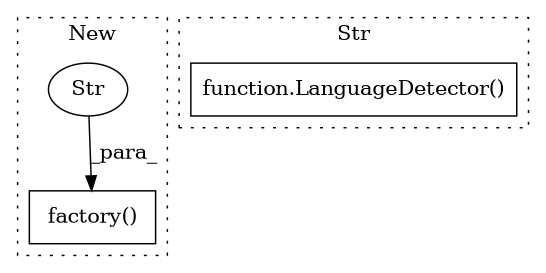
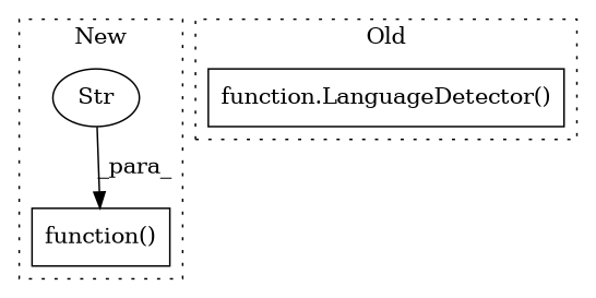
  digraph {
    node [a=75 shape=box]
-   n1 [l="17,28" label="factory()" s="6787,6823"]
+   n1 [l="17,28" label="function()" s="6787,6823"]
    n2 [a=66 l=19 label=Str s=6804 shape=ellipse]
    n3 [l=18 label="function.LanguageDetector()" s=6696]
    subgraph cluster_1 {
      label=New
      style=dotted
      n1
      n2
    }
    subgraph cluster_2 {
-     label=Str
+     label=Old
      style=dotted
      n3
    }
    n2 -> n1 [label=_para_]
  }
